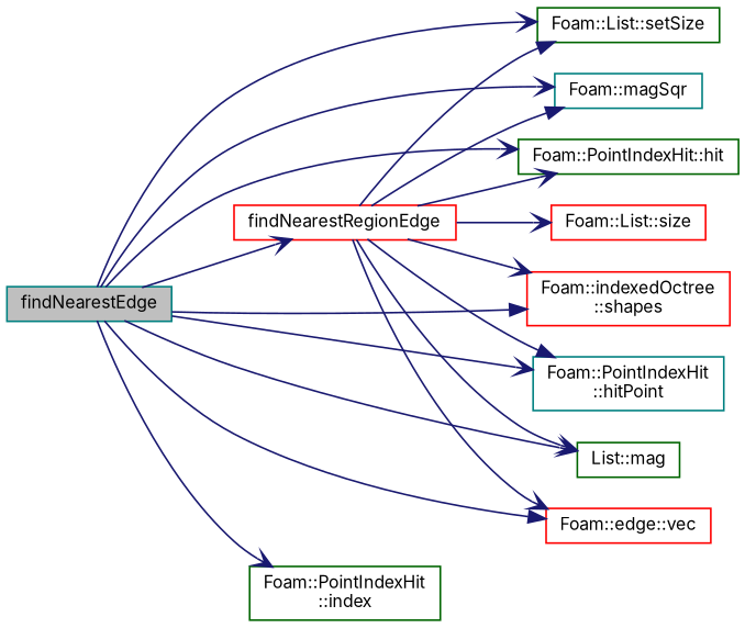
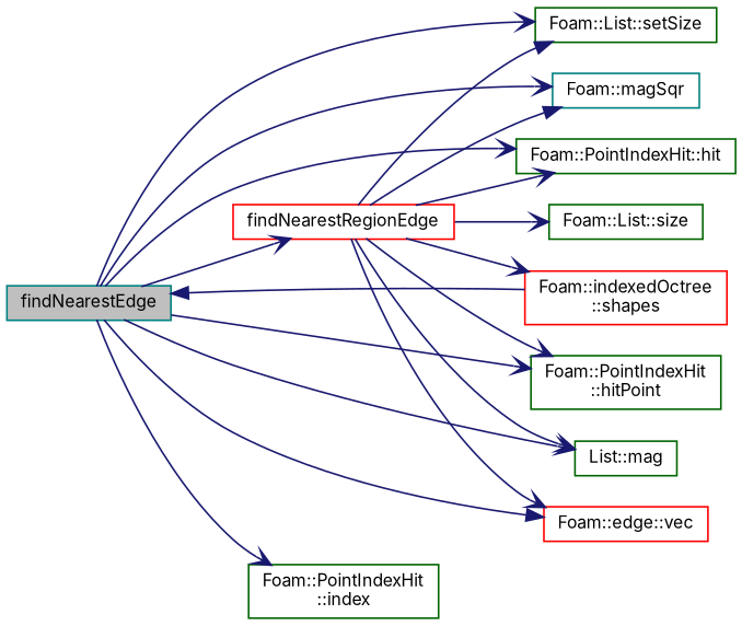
  digraph {
    fontname=Inter
    rankdir=LR
    node [color=darkgreen fontname=Inter fontsize=10 shape=record]
    edge [arrowhead=vee color=midnightblue fontname=Inter fontsize=10 labelfontname=Helvetica labelfontsize=10 style=solid]
    n1 [color=teal fillcolor=grey75 fontcolor=black height=0.2 label=findNearestEdge style=filled width=0.4]
    n2 [color=red height=0.2 label=findNearestRegionEdge width=0.4]
    n3 [height=0.2 label="Foam::List::setSize" width=0.4]
    n4 [color=teal height=0.2 label="Foam::magSqr" width=0.4]
    n5 [height=0.2 label="Foam::PointIndexHit::hit" width=0.4]
    n6 [color=red height=0.2 label="Foam::indexedOctree\l::shapes" width=0.4]
-   n7 [color=teal height=0.2 label="Foam::PointIndexHit\l::hitPoint" width=0.4]
+   n7 [height=0.2 label="Foam::PointIndexHit\l::hitPoint" width=0.4]
    n8 [height=0.2 label="Foam::PointIndexHit\l::index" width=0.4]
    n9 [height=0.2 label="List::mag" width=0.4]
    n10 [color=red height=0.2 label="Foam::edge::vec" width=0.4]
-   n11 [color=red height=0.2 label="Foam::List::size" width=0.4]
+   n11 [height=0.2 label="Foam::List::size" width=0.4]
    n1 -> n2
    n1 -> n3
    n1 -> n4
    n1 -> n5
-   n1 -> n6 [arrowhead=normal]
+   n6 -> n1 [arrowhead=normal]
    n1 -> n7
    n1 -> n8
    n1 -> n9
    n1 -> n10 [arrowhead=normal]
    n2 -> n3 [arrowhead=normal]
    n2 -> n4 [arrowhead=normal]
    n2 -> n5
    n2 -> n6
-   n2 -> n7 [arrowhead=normal]
+   n2 -> n7
    n2 -> n9
    n2 -> n10
    n2 -> n11
  }
